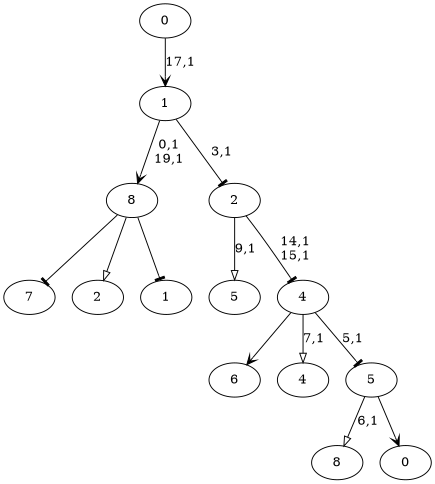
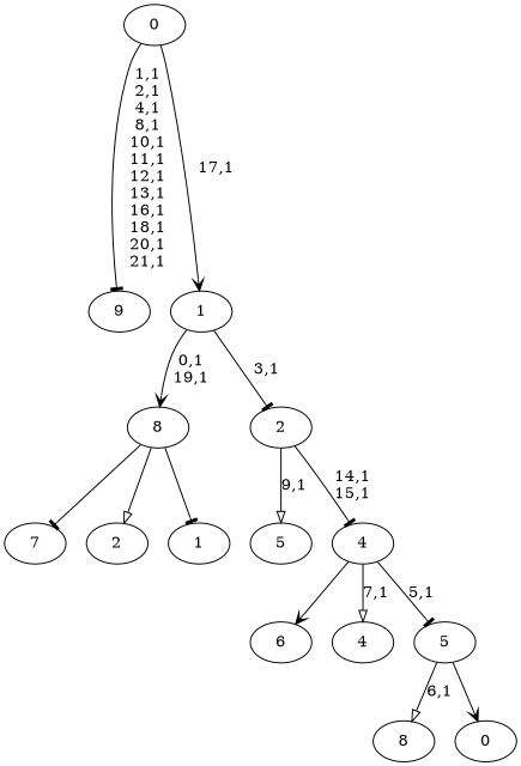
  digraph {
    edge [arrowhead=tee]
+   n1 [label=9]
    n2 [label=8]
    n3 [label=7]
    n4 [label=6]
    n5 [label=5]
    n6 [label=4]
    n7 [label=2]
    n8 [label=1]
    8
    n10 [label=0]
    5
    4
    2
    1
    0
    8 -> n3
    8 -> n7 [arrowhead=onormal]
    8 -> n8
    5 -> n2 [arrowhead=onormal label="6,1"]
    5 -> n10 [arrowhead=vee]
    4 -> n4 [arrowhead=vee]
    4 -> n6 [arrowhead=onormal label="7,1"]
    4 -> 5 [label="5,1"]
    2 -> n5 [arrowhead=onormal label="9,1"]
    2 -> 4 [label="14,1\n15,1"]
    1 -> 8 [arrowhead=vee label="0,1\n19,1"]
    1 -> 2 [label="3,1"]
+   0 -> n1 [label="1,1\n2,1\n4,1\n8,1\n10,1\n11,1\n12,1\n13,1\n16,1\n18,1\n20,1\n21,1"]
    0 -> 1 [arrowhead=vee label="17,1"]
  }
